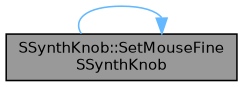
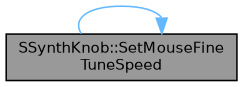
  digraph {
    rankdir=LR
-   n1 [color=black fillcolor=grey60 fontcolor=black fontname=Helvetica fontsize=10 height=0.2 label="SSynthKnob::SetMouseFine\lSSynthKnob" shape=box style=filled width=0.4]
+   n1 [color=black fillcolor=grey60 fontcolor=black fontname=Helvetica fontsize=10 height=0.2 label="SSynthKnob::SetMouseFine\lTuneSpeed" shape=box style=filled width=0.4]
    n1 -> n1 [color=steelblue1 fontname=Helvetica fontsize=10 labelfontname=Helvetica labelfontsize=10 style=solid]
  }
